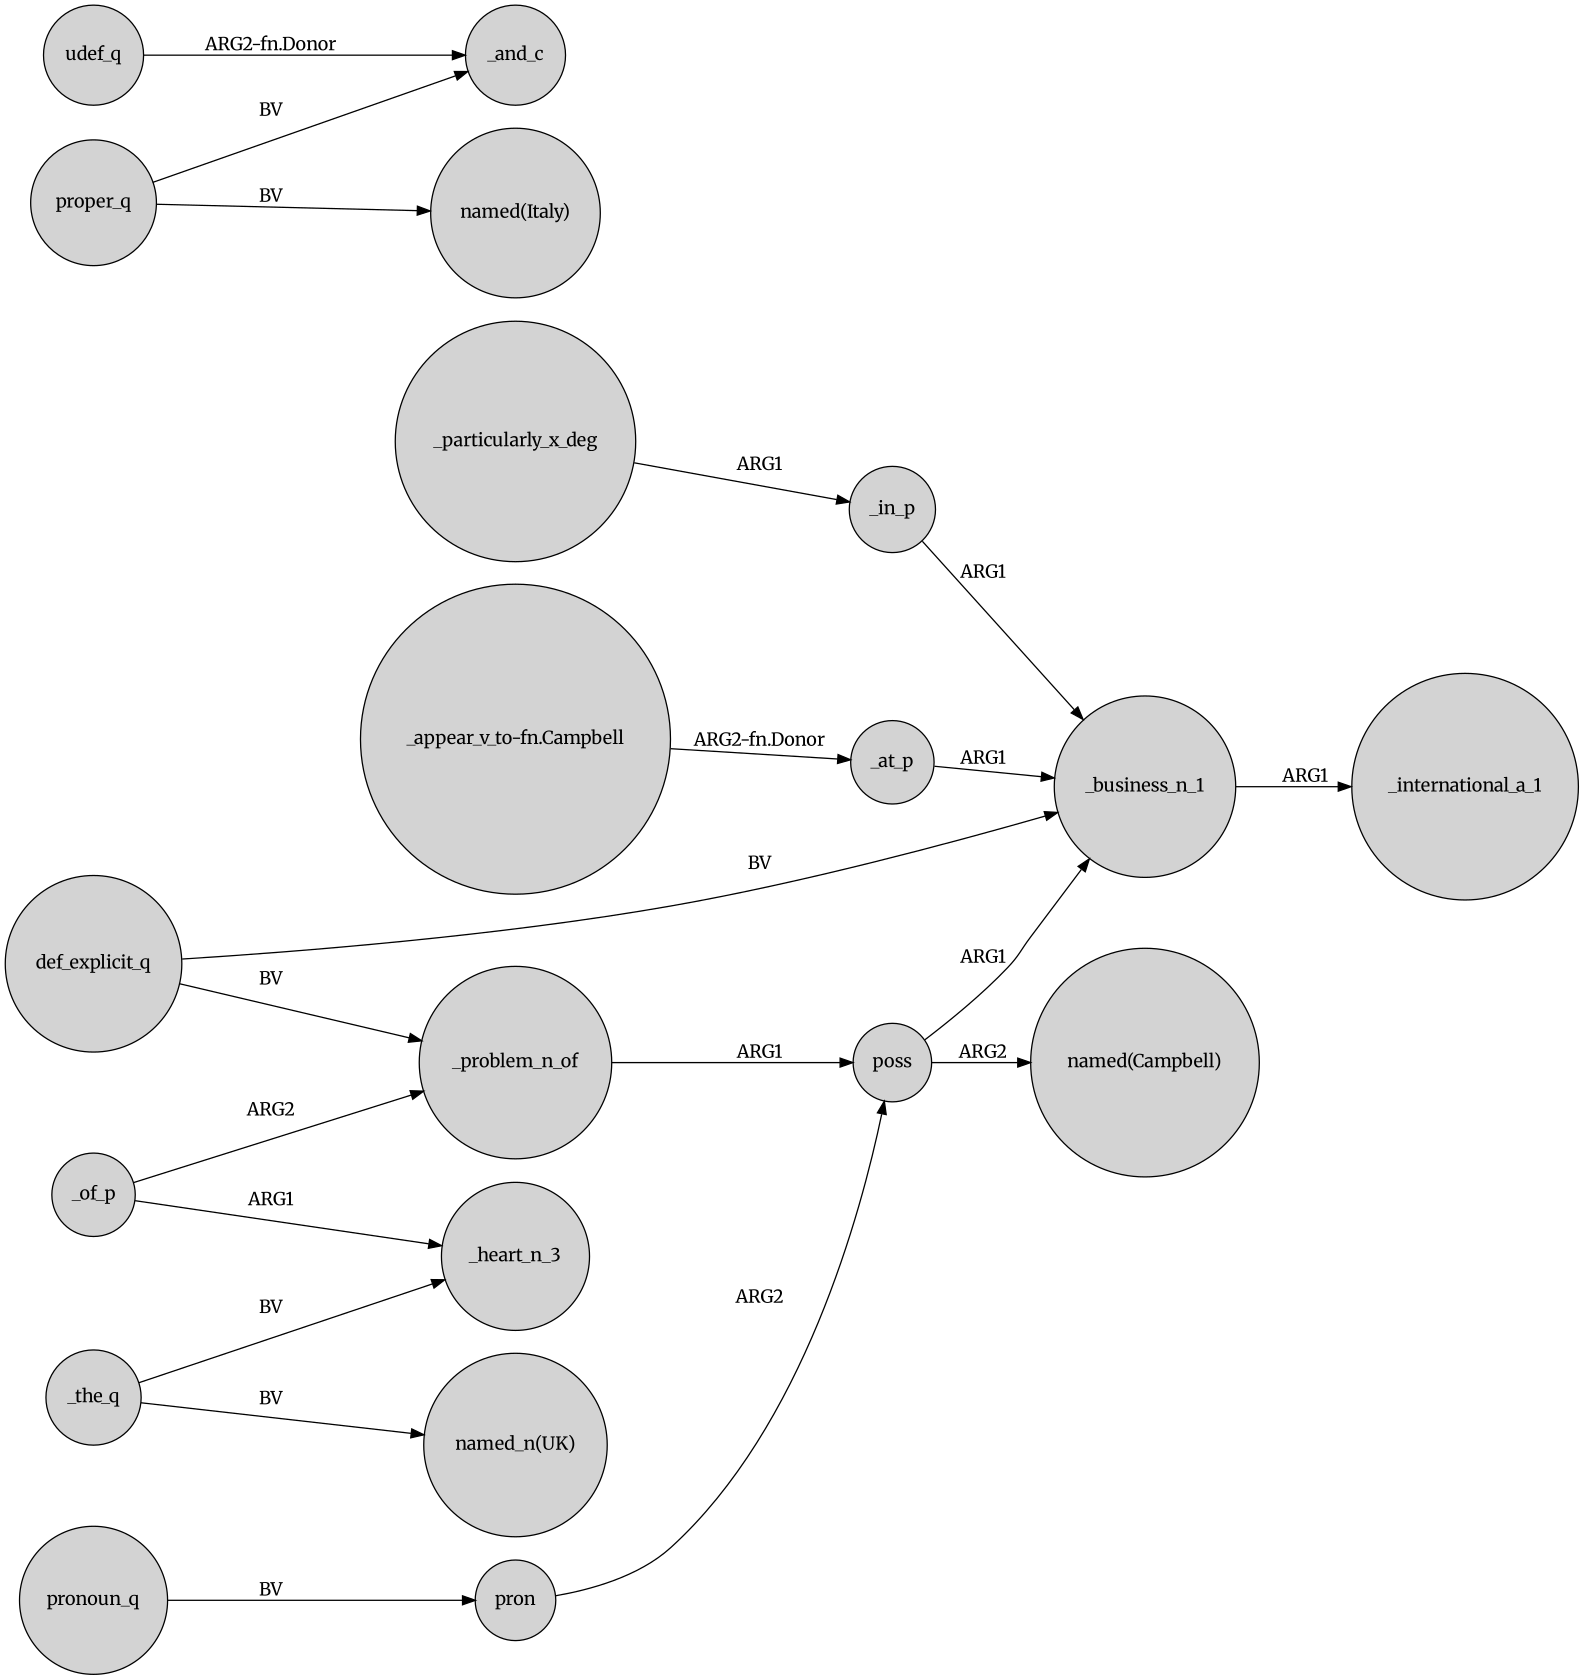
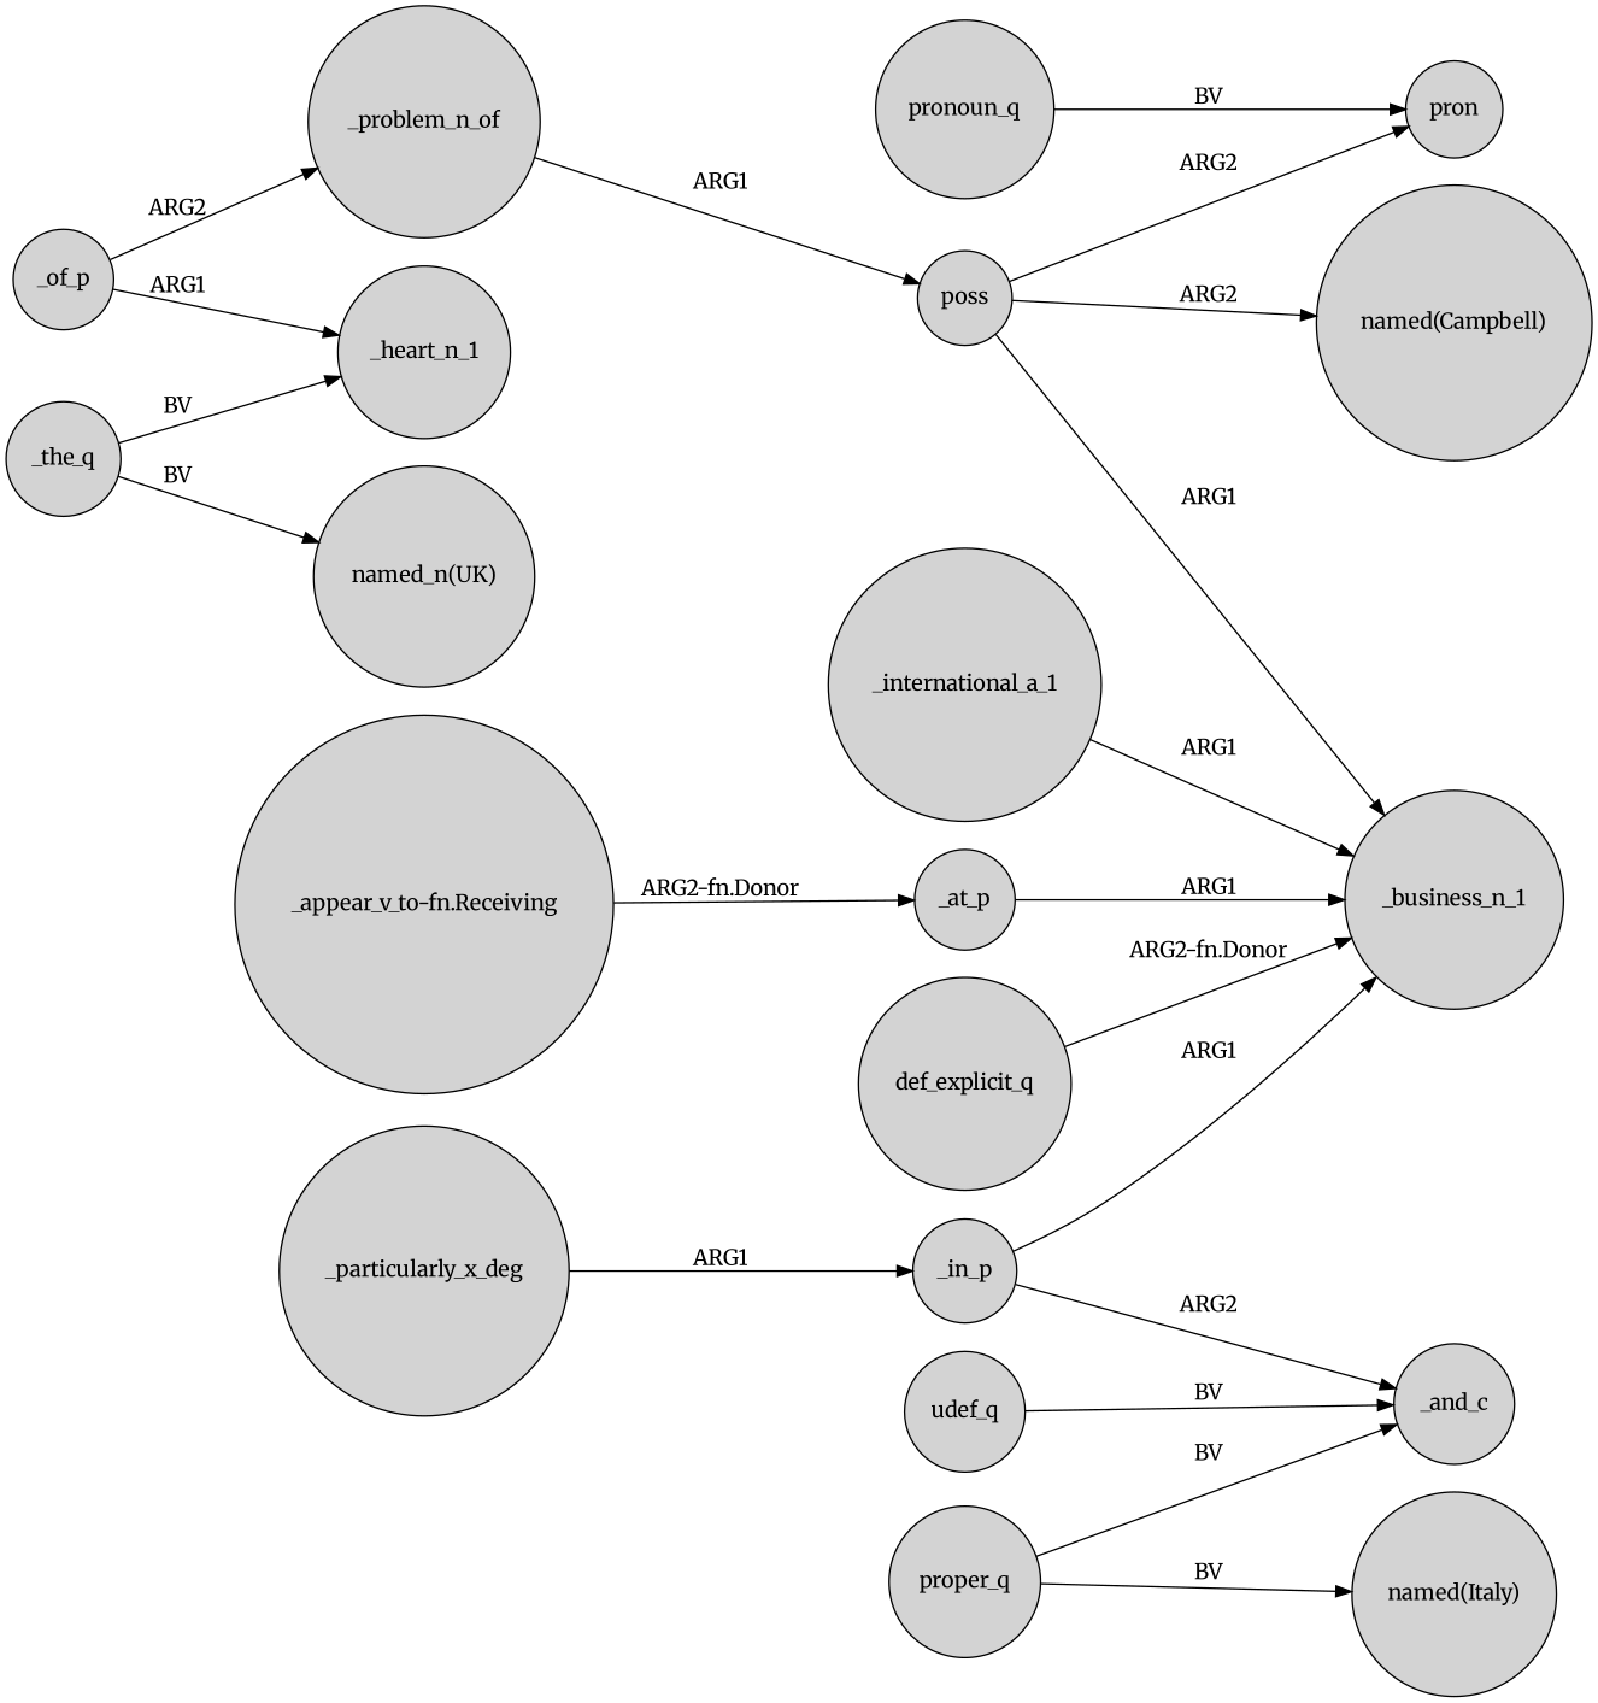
  digraph {
    fontname=Merriweather
    rankdir=LR
    node [fontname=Merriweather shape=circle style=filled]
    edge [fontname=Merriweather]
    _at_p
    _business_n_1
    def_explicit_q
    _problem_n_of
    poss
    _international_a_1
    _in_p
    _and_c
    pron
    "named(Campbell)"
    _of_p
-   _heart_n_1 [label=_heart_n_3]
+   _heart_n_1
    _the_q
    "named_n(UK)"
    udef_q
-   "_appear_v_to-fn.Receiving" [label="_appear_v_to-fn.Campbell"]
+   "_appear_v_to-fn.Receiving"
    pronoun_q
    proper_q
    "named(Italy)"
    _particularly_x_deg
    _at_p -> _business_n_1 [label=ARG1]
-   def_explicit_q -> _business_n_1 [label=BV]
-   def_explicit_q -> _problem_n_of [label=BV]
+   def_explicit_q -> _business_n_1 [label="ARG2-fn.Donor"]
    _problem_n_of -> poss [label=ARG1]
    poss -> _business_n_1 [label=ARG1]
-   pron -> poss [label=ARG2]
+   poss -> pron [label=ARG2]
    poss -> "named(Campbell)" [label=ARG2]
-   _business_n_1 -> _international_a_1 [label=ARG1]
+   _international_a_1 -> _business_n_1 [label=ARG1]
    _in_p -> _business_n_1 [label=ARG1]
+   _in_p -> _and_c [label=ARG2]
    _of_p -> _problem_n_of [label=ARG2]
    _of_p -> _heart_n_1 [label=ARG1]
    _the_q -> _heart_n_1 [label=BV]
    _the_q -> "named_n(UK)" [label=BV]
-   udef_q -> _and_c [label="ARG2-fn.Donor"]
+   udef_q -> _and_c [label=BV]
    "_appear_v_to-fn.Receiving" -> _at_p [label="ARG2-fn.Donor"]
    pronoun_q -> pron [label=BV]
    proper_q -> _and_c [label=BV]
    proper_q -> "named(Italy)" [label=BV]
    _particularly_x_deg -> _in_p [label=ARG1]
  }
